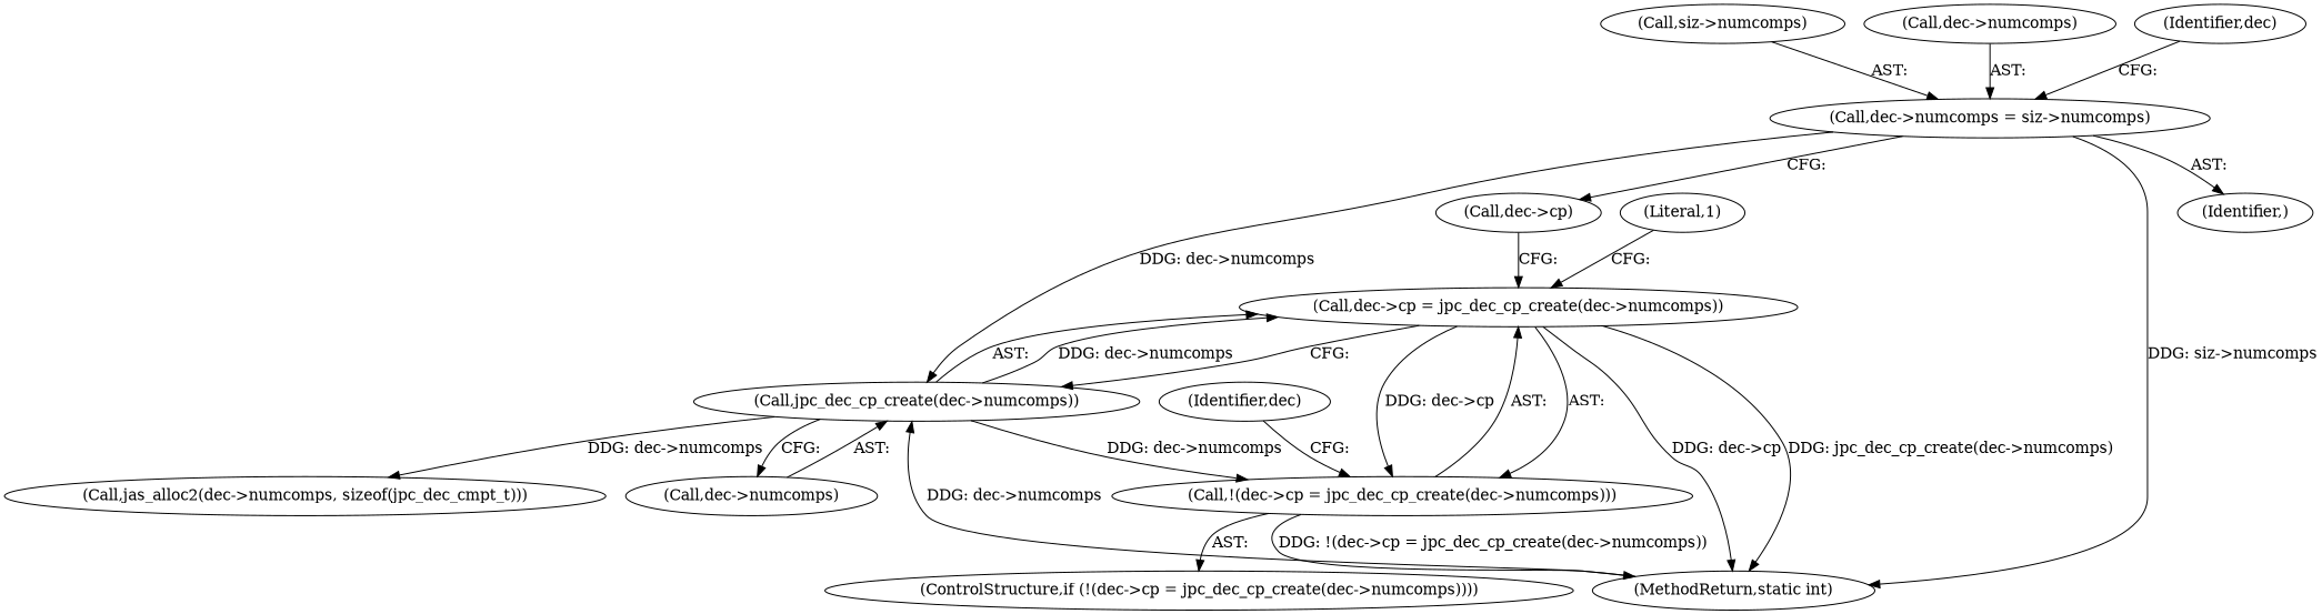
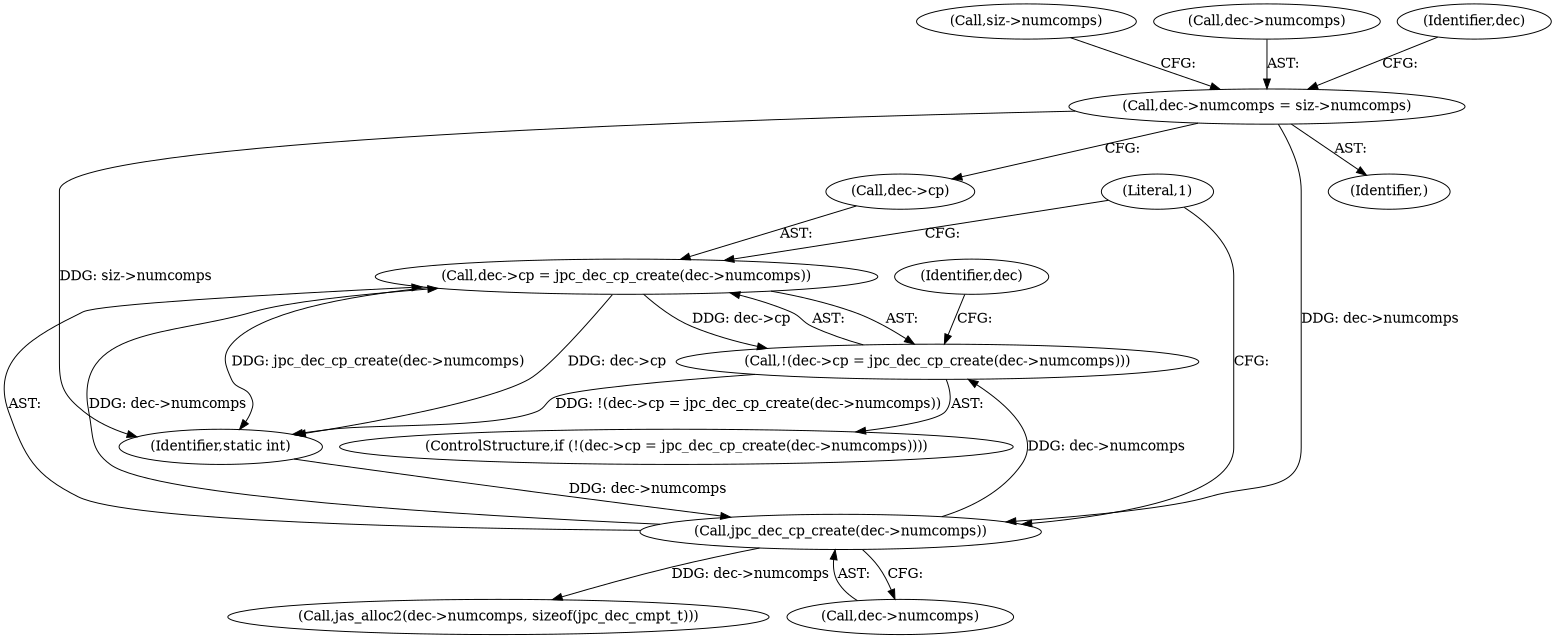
  digraph {
    n1 [label="(Call,dec->cp = jpc_dec_cp_create(dec->numcomps))"]
    n2 [label="(Call,jpc_dec_cp_create(dec->numcomps))"]
    n3 [label="(Call,!(dec->cp = jpc_dec_cp_create(dec->numcomps)))"]
-   n4 [label="(MethodReturn,static int)"]
+   n4 [label="(Identifier,static int)"]
    n5 [label="(Call,jas_alloc2(dec->numcomps, sizeof(jpc_dec_cmpt_t)))"]
    n6 [label="(Call,dec->numcomps)"]
    n7 [label="(ControlStructure,if (!(dec->cp = jpc_dec_cp_create(dec->numcomps))))"]
    n8 [label="(Call,dec->numcomps = siz->numcomps)"]
    n9 [label="(Identifier,)"]
    n10 [label="(Call,dec->cp)"]
    n11 [label="(Call,siz->numcomps)"]
    n12 [label="(Call,dec->numcomps)"]
    n13 [label="(Identifier,dec)"]
    n14 [label="(Literal,1)"]
    n15 [label="(Identifier,dec)"]
-   n1 -> n2 [label="CFG: "]
+   n14 -> n2 [label="CFG: "]
    n1 -> n3 [label="AST: "]
    n1 -> n3 [label="DDG: dec->cp"]
    n1 -> n4 [label="DDG: dec->cp"]
    n1 -> n4 [label="DDG: jpc_dec_cp_create(dec->numcomps)"]
    n2 -> n1 [label="AST: "]
    n2 -> n1 [label="DDG: dec->numcomps"]
    n2 -> n3 [label="DDG: dec->numcomps"]
    n2 -> n5 [label="DDG: dec->numcomps"]
    n2 -> n6 [label="CFG: "]
    n3 -> n1 [label="AST: "]
    n3 -> n4 [label="DDG: !(dec->cp = jpc_dec_cp_create(dec->numcomps))"]
    n3 -> n7 [label="AST: "]
    n4 -> n2 [label="DDG: dec->numcomps"]
    n6 -> n2 [label="AST: "]
    n8 -> n2 [label="DDG: dec->numcomps"]
    n8 -> n4 [label="DDG: siz->numcomps"]
    n8 -> n9 [label="AST: "]
    n8 -> n10 [label="CFG: "]
-   n10 -> n1 [label="CFG: "]
-   n11 -> n8 [label="AST: "]
+   n10 -> n1 [label="AST: "]
+   n11 -> n8 [label="CFG: "]
    n12 -> n8 [label="AST: "]
    n13 -> n8 [label="CFG: "]
    n14 -> n1 [label="CFG: "]
    n15 -> n3 [label="CFG: "]
  }
